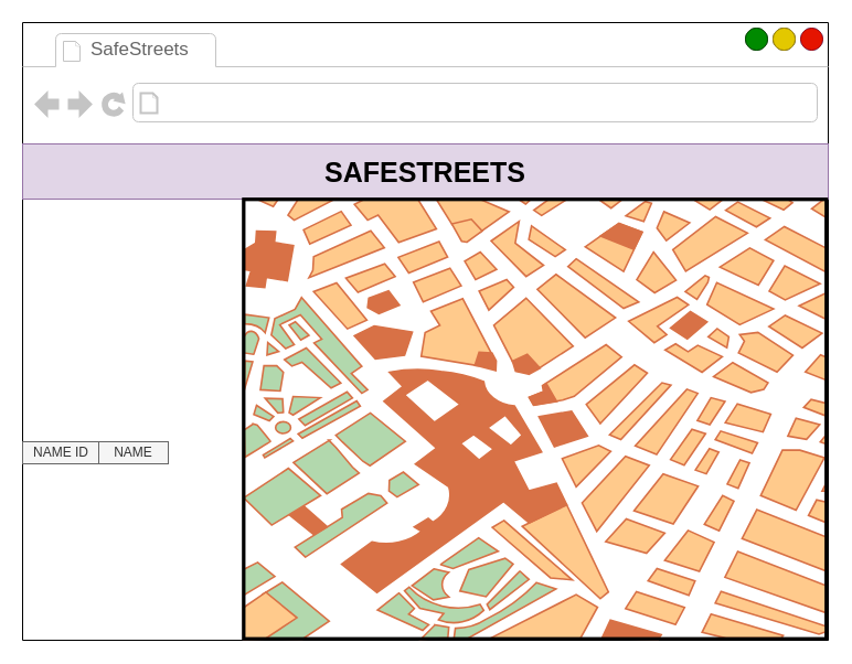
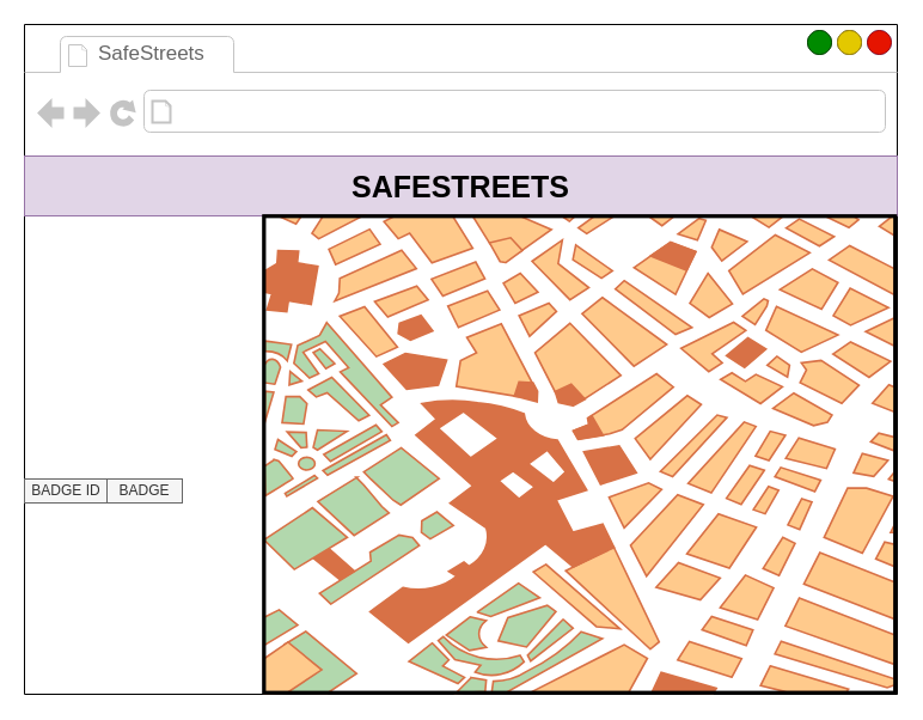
  <mxCell id="0" />
  <mxCell id="1" parent="0" />
  <mxCell id="2" value="" style="strokeWidth=1;shadow=0;dashed=0;align=center;html=1;shape=mxgraph.mockup.containers.browserWindow;rSize=0;strokeColor2=#008cff;strokeColor3=#c4c4c4;mainText=,;recursiveResize=0;" vertex="1" parent="1"><mxGeometry x="20" y="20" width="730" height="560" as="geometry" /></mxCell>
  <mxCell id="3" value="SafeStreets" style="strokeWidth=1;shadow=0;dashed=0;align=center;html=1;shape=mxgraph.mockup.containers.anchor;fontSize=17;fontColor=#666666;align=left;" vertex="1" parent="2"><mxGeometry x="60" y="12" width="110" height="26" as="geometry" /></mxCell>
  <mxCell id="4" value="&lt;b&gt;&lt;font style=&quot;font-size: 25px&quot;&gt;SAFESTREETS&lt;/font&gt;&lt;/b&gt;" style="text;html=1;strokeColor=#9673a6;fillColor=#e1d5e7;align=center;verticalAlign=middle;whiteSpace=wrap;rounded=0;" vertex="1" parent="2"><mxGeometry y="110" width="730" height="50" as="geometry" /></mxCell>
  <mxCell id="5" value="" style="shape=image;html=1;verticalAlign=top;verticalLabelPosition=bottom;labelBackgroundColor=#ffffff;imageAspect=0;aspect=fixed;image=https://cdn0.iconfinder.com/data/icons/users-android-l-lollipop-icon-pack/24/police-128.png;fillColor=#FFFFFF;gradientColor=none;fontSize=28;" vertex="1" parent="2"><mxGeometry x="470" y="115" width="40" height="40" as="geometry" /></mxCell>
  <mxCell id="6" value="" style="shape=image;html=1;verticalAlign=top;verticalLabelPosition=bottom;labelBackgroundColor=#ffffff;imageAspect=0;aspect=fixed;image=https://cdn0.iconfinder.com/data/icons/users-android-l-lollipop-icon-pack/24/police-128.png;fillColor=#FFFFFF;gradientColor=none;fontSize=28;" vertex="1" parent="2"><mxGeometry x="220" y="115" width="40" height="40" as="geometry" /></mxCell>
  <mxCell id="7" value="" style="verticalLabelPosition=bottom;shadow=0;dashed=0;align=center;html=1;verticalAlign=top;strokeWidth=1;shape=mxgraph.mockup.misc.map;" vertex="1" parent="2"><mxGeometry x="200" y="160" width="530" height="400" as="geometry" /></mxCell>
  <mxCell id="8" value="" style="shape=image;html=1;verticalAlign=top;verticalLabelPosition=bottom;labelBackgroundColor=#ffffff;imageAspect=0;aspect=fixed;image=https://cdn0.iconfinder.com/data/icons/4web-3/139/location-128.png" vertex="1" parent="2"><mxGeometry x="550" y="300" width="39" height="39" as="geometry" /></mxCell>
  <mxCell id="9" value="" style="shape=image;html=1;verticalAlign=top;verticalLabelPosition=bottom;labelBackgroundColor=#ffffff;imageAspect=0;aspect=fixed;image=https://cdn0.iconfinder.com/data/icons/4web-3/139/location-128.png" vertex="1" parent="2"><mxGeometry x="650" y="210" width="39" height="39" as="geometry" /></mxCell>
  <mxCell id="10" value="" style="shape=image;html=1;verticalAlign=top;verticalLabelPosition=bottom;labelBackgroundColor=#ffffff;imageAspect=0;aspect=fixed;image=https://cdn0.iconfinder.com/data/icons/4web-3/139/location-128.png" vertex="1" parent="2"><mxGeometry x="540" y="480" width="39" height="39" as="geometry" /></mxCell>
  <mxCell id="11" value="" style="shape=image;html=1;verticalAlign=top;verticalLabelPosition=bottom;labelBackgroundColor=#ffffff;imageAspect=0;aspect=fixed;image=https://cdn0.iconfinder.com/data/icons/4web-3/139/location-128.png" vertex="1" parent="2"><mxGeometry x="310" y="440" width="39" height="39" as="geometry" /></mxCell>
  <mxCell id="12" value="" style="shape=image;html=1;verticalAlign=top;verticalLabelPosition=bottom;labelBackgroundColor=#ffffff;imageAspect=0;aspect=fixed;image=https://cdn0.iconfinder.com/data/icons/4web-3/139/location-128.png" vertex="1" parent="2"><mxGeometry x="360.5" y="220" width="39" height="39" as="geometry" /></mxCell>
  <mxCell id="13" value="" style="shape=image;html=1;verticalAlign=top;verticalLabelPosition=bottom;labelBackgroundColor=#ffffff;imageAspect=0;aspect=fixed;image=https://cdn0.iconfinder.com/data/icons/4web-3/139/location-128.png" vertex="1" parent="2"><mxGeometry x="450.5" y="181" width="39" height="39" as="geometry" /></mxCell>
  <mxCell id="14" value="" style="shape=image;html=1;verticalAlign=top;verticalLabelPosition=bottom;labelBackgroundColor=#ffffff;imageAspect=0;aspect=fixed;image=https://cdn0.iconfinder.com/data/icons/4web-3/139/location-128.png" vertex="1" parent="2"><mxGeometry x="444.5" y="339" width="39" height="39" as="geometry" /></mxCell>
  <mxCell id="15" value="" style="shape=image;html=1;verticalAlign=top;verticalLabelPosition=bottom;labelBackgroundColor=#ffffff;imageAspect=0;aspect=fixed;image=https://cdn0.iconfinder.com/data/icons/4web-3/139/location-128.png" vertex="1" parent="2"><mxGeometry x="650" y="510" width="39" height="39" as="geometry" /></mxCell>
  <mxCell id="16" value="" style="shape=image;html=1;verticalAlign=top;verticalLabelPosition=bottom;labelBackgroundColor=#ffffff;imageAspect=0;aspect=fixed;image=https://cdn0.iconfinder.com/data/icons/4web-3/139/location-128.png" vertex="1" parent="2"><mxGeometry x="532.5" y="358.5" width="39" height="39" as="geometry" /></mxCell>
  <mxCell id="17" value="" style="shape=image;html=1;verticalAlign=top;verticalLabelPosition=bottom;labelBackgroundColor=#ffffff;imageAspect=0;aspect=fixed;image=https://cdn0.iconfinder.com/data/icons/4web-3/139/location-128.png" vertex="1" parent="2"><mxGeometry x="680" y="350" width="39" height="39" as="geometry" /></mxCell>
- <mxCell id="18" value="NAME ID" style="text;html=1;align=center;verticalAlign=middle;whiteSpace=wrap;rounded=0;fillColor=#f5f5f5;strokeColor=#666666;fontColor=#333333;" vertex="1" parent="2"><mxGeometry y="380" width="70" height="20" as="geometry" /></mxCell>
- <mxCell id="19" value="NAME" style="text;html=1;align=center;verticalAlign=middle;whiteSpace=wrap;rounded=0;fillColor=#f5f5f5;strokeColor=#666666;fontColor=#333333;" vertex="1" parent="2"><mxGeometry x="69" y="380" width="63" height="20" as="geometry" /></mxCell>
+ <mxCell id="18" value="BADGE ID" style="text;html=1;align=center;verticalAlign=middle;whiteSpace=wrap;rounded=0;fillColor=#f5f5f5;strokeColor=#666666;fontColor=#333333;" vertex="1" parent="2"><mxGeometry y="380" width="70" height="20" as="geometry" /></mxCell>
+ <mxCell id="19" value="BADGE" style="text;html=1;align=center;verticalAlign=middle;whiteSpace=wrap;rounded=0;fillColor=#f5f5f5;strokeColor=#666666;fontColor=#333333;" vertex="1" parent="2"><mxGeometry x="69" y="380" width="63" height="20" as="geometry" /></mxCell>
  <mxCell id="20" value="" style="ellipse;whiteSpace=wrap;html=1;aspect=fixed;fillColor=#e51400;strokeColor=#B20000;fontColor=#ffffff;" vertex="1" parent="2"><mxGeometry x="705" y="5" width="20" height="20" as="geometry" /></mxCell>
  <mxCell id="21" value="" style="ellipse;whiteSpace=wrap;html=1;aspect=fixed;fillColor=#e3c800;strokeColor=#B09500;fontColor=#ffffff;" vertex="1" parent="2"><mxGeometry x="680" y="5" width="20" height="20" as="geometry" /></mxCell>
  <mxCell id="22" value="" style="ellipse;whiteSpace=wrap;html=1;aspect=fixed;fillColor=#008a00;strokeColor=#005700;fontColor=#ffffff;" vertex="1" parent="2"><mxGeometry x="655" y="5" width="20" height="20" as="geometry" /></mxCell>
